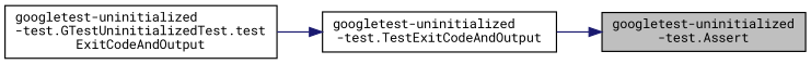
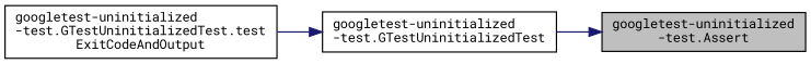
  digraph {
    rankdir=RL
    fontname="Roboto Mono"
    node [color=black fontname="Roboto Mono" fontsize=10 shape=record]
    edge [color=midnightblue dir=back fontname="Roboto Mono" fontsize=10 labelfontname=Helvetica labelfontsize=10 style=solid]
    n1 [fillcolor=grey75 fontcolor=black height=0.2 label="googletest-uninitialized\l-test.Assert" style=filled width=0.4]
-   n2 [height=0.2 label="googletest-uninitialized\l-test.TestExitCodeAndOutput" width=0.4]
+   n2 [height=0.2 label="googletest-uninitialized\l-test.GTestUninitializedTest" width=0.4]
    n3 [height=0.2 label="googletest-uninitialized\l-test.GTestUninitializedTest.test\lExitCodeAndOutput" width=0.4]
    n1 -> n2
    n2 -> n3
  }
